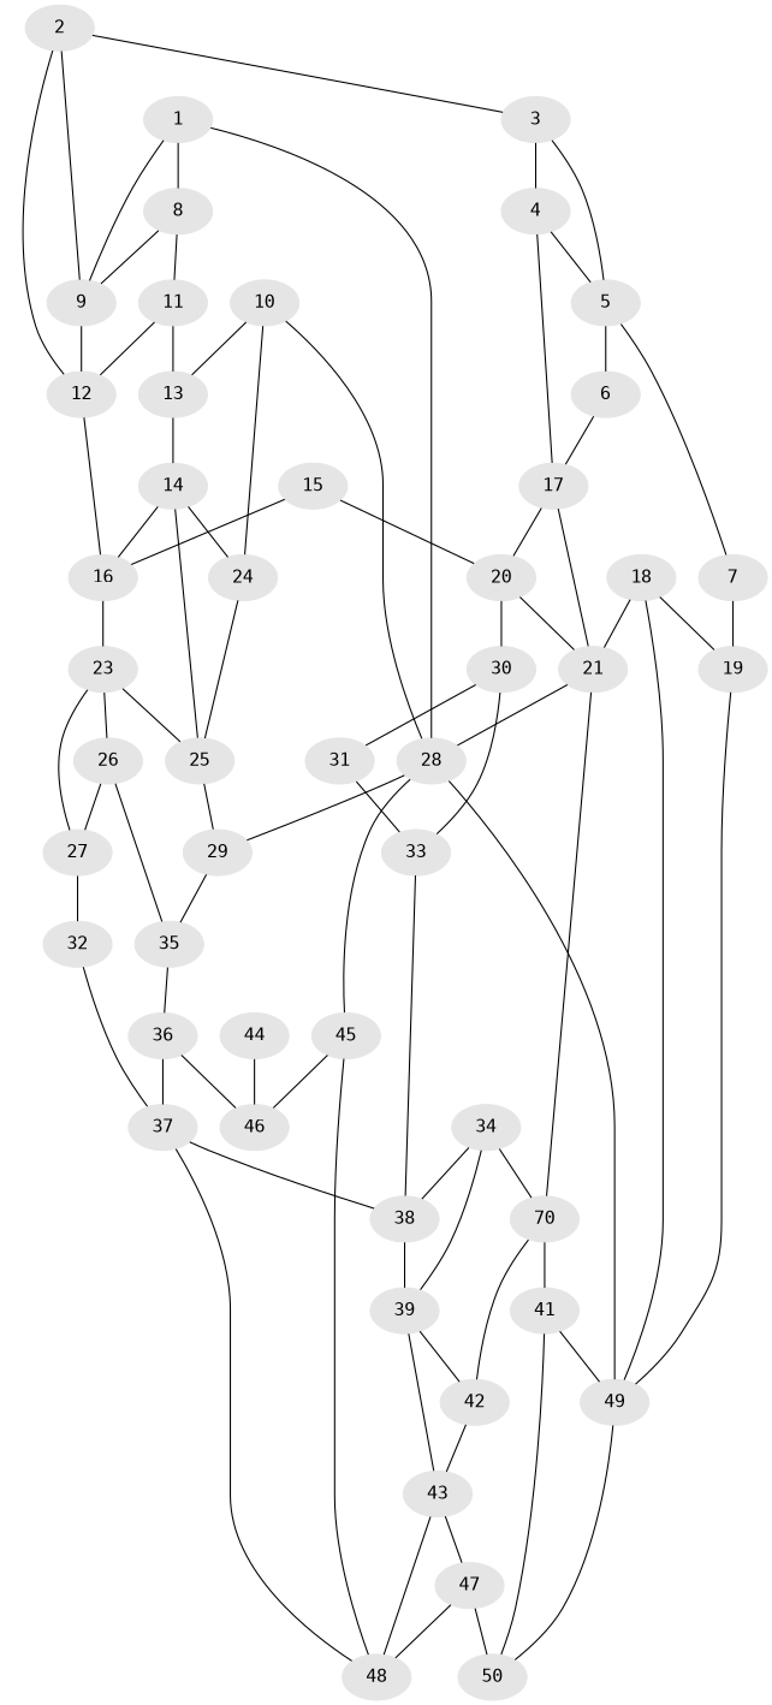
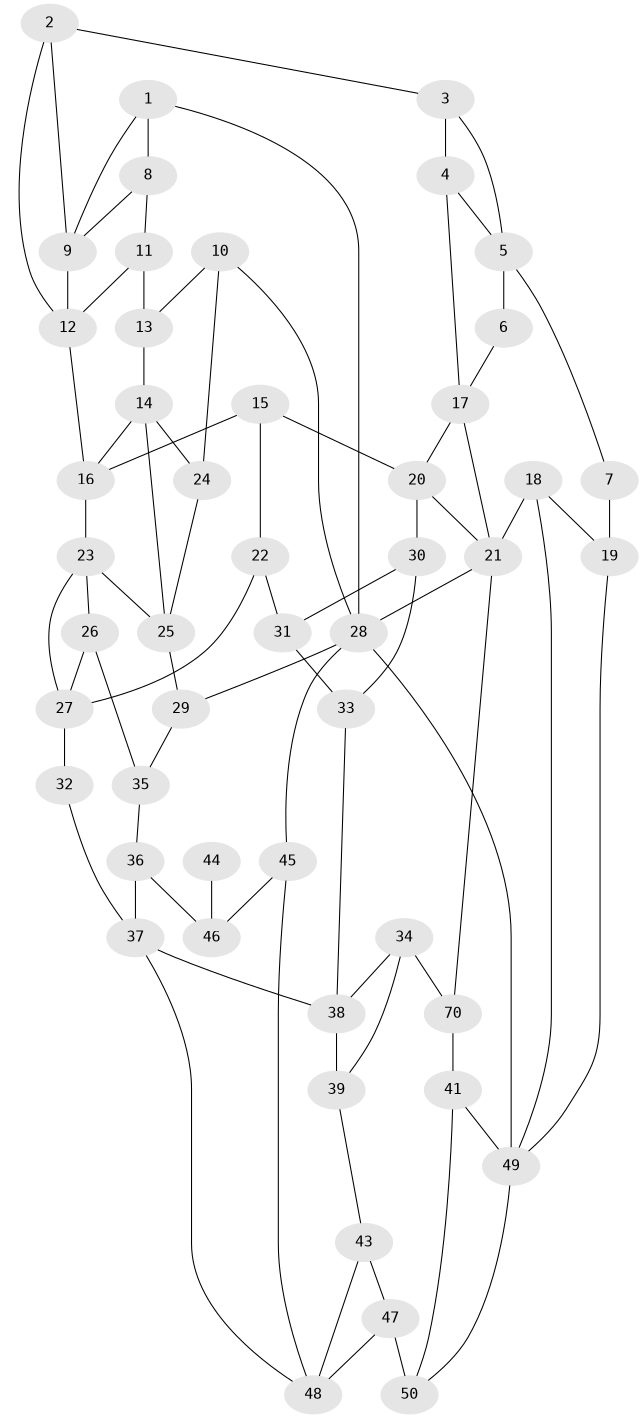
  graph {
    fontname="DejaVu Sans Mono"
    node [color=gray90 fontname="DejaVu Sans Mono" style=filled]
    edge [fontname="DejaVu Sans Mono" weight=1.0]
    1
    8
    9
    28
    11
    12
    49
    29
    45
    2
    3
    4
    5
    16
    17
    6
    7
    20
    21
    19
    13
    10
    24
    14
    25
    23
    15
+   22
    30
    27
    31
    26
    n33 [label=70]
    18
    50
    33
-   42
    41
    32
    35
    36
    37
    46
    48
    38
    39
    34
    43
    47
    44
    1 -- 8
    1 -- 9
    1 -- 28
    8 -- 9
    8 -- 11
    9 -- 12
    28 -- 49
    28 -- 29
    28 -- 45
    11 -- 12
    11 -- 13 [weight=2.0]
    12 -- 16
    49 -- 50
    29 -- 35
    45 -- 46
    45 -- 48
    2 -- 9
    2 -- 12
    2 -- 3
    3 -- 4
    3 -- 5
    4 -- 5
    4 -- 17
    5 -- 6
    5 -- 7
    16 -- 23
    17 -- 20
    17 -- 21
    6 -- 17
    7 -- 19 [weight=2.0]
    20 -- 21
    20 -- 30
    21 -- 28
    21 -- n33
    19 -- 49
    13 -- 14
    10 -- 28
    10 -- 13
    10 -- 24 [weight=2.0]
    24 -- 25
    14 -- 16
    14 -- 24
    14 -- 25
    25 -- 29
    23 -- 25
    23 -- 27
    23 -- 26
    15 -- 16
    15 -- 20
+   15 -- 22
+   22 -- 27
+   22 -- 31 [weight=2.0]
    30 -- 31
    30 -- 33
    27 -- 32
    31 -- 33
    26 -- 27
    26 -- 35
-   n33 -- 42
    n33 -- 41
    18 -- 49
    18 -- 21
    18 -- 19
    33 -- 38
-   42 -- 43
    41 -- 49
    41 -- 50
    32 -- 37
    35 -- 36
    36 -- 37
    36 -- 46
    37 -- 48
    37 -- 38
    38 -- 39
-   39 -- 42
    39 -- 43
    34 -- n33
    34 -- 38
    34 -- 39
    43 -- 48
    43 -- 47
    47 -- 50 [weight=2.0]
    47 -- 48
    44 -- 46 [weight=2.0]
  }
